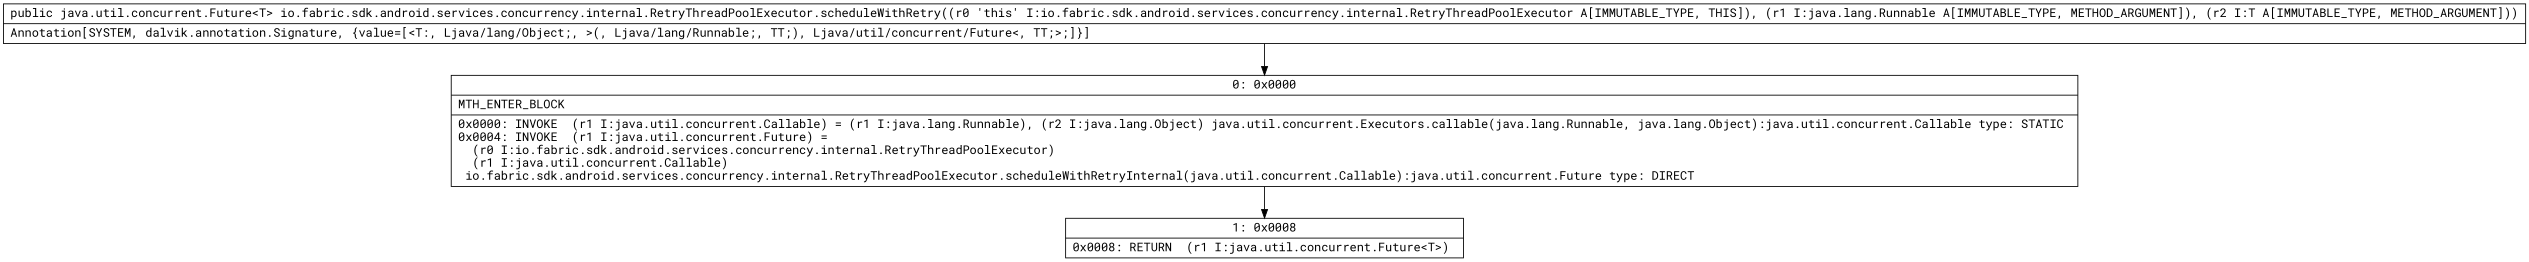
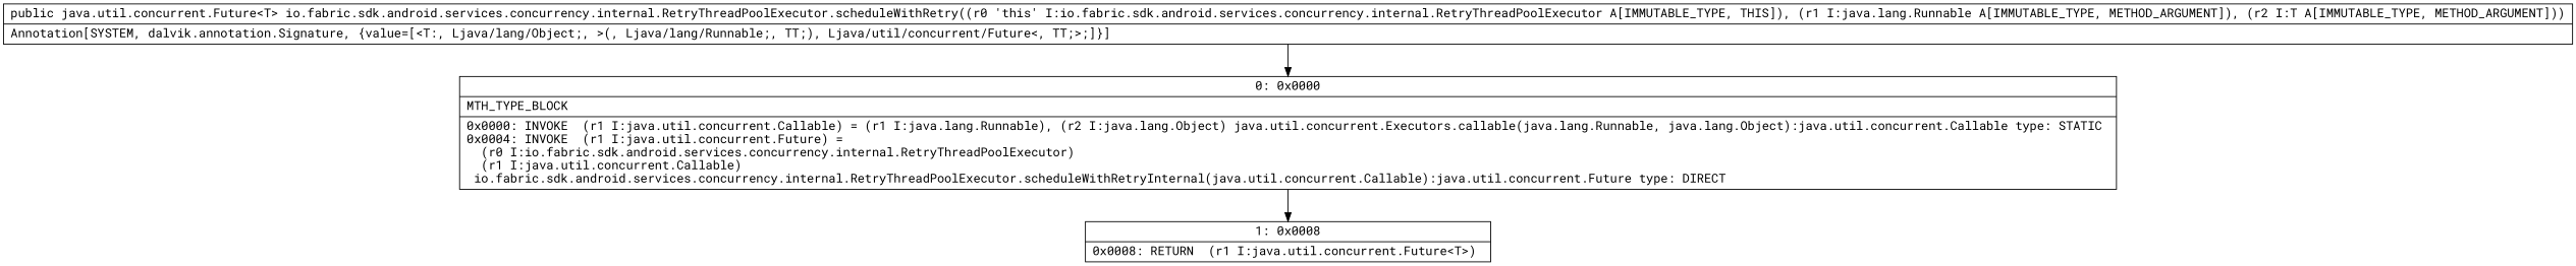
  digraph {
    fontname="Roboto Mono"
    node [shape=record fontname="Roboto Mono"]
    edge [fontname="Roboto Mono"]
-   n1 [label="{0\:\ 0x0000|MTH_ENTER_BLOCK\l|0x0000: INVOKE  (r1 I:java.util.concurrent.Callable) = (r1 I:java.lang.Runnable), (r2 I:java.lang.Object) java.util.concurrent.Executors.callable(java.lang.Runnable, java.lang.Object):java.util.concurrent.Callable type: STATIC \l0x0004: INVOKE  (r1 I:java.util.concurrent.Future) = \l  (r0 I:io.fabric.sdk.android.services.concurrency.internal.RetryThreadPoolExecutor)\l  (r1 I:java.util.concurrent.Callable)\l io.fabric.sdk.android.services.concurrency.internal.RetryThreadPoolExecutor.scheduleWithRetryInternal(java.util.concurrent.Callable):java.util.concurrent.Future type: DIRECT \l}"]
+   n1 [label="{0\:\ 0x0000|MTH_TYPE_BLOCK\l|0x0000: INVOKE  (r1 I:java.util.concurrent.Callable) = (r1 I:java.lang.Runnable), (r2 I:java.lang.Object) java.util.concurrent.Executors.callable(java.lang.Runnable, java.lang.Object):java.util.concurrent.Callable type: STATIC \l0x0004: INVOKE  (r1 I:java.util.concurrent.Future) = \l  (r0 I:io.fabric.sdk.android.services.concurrency.internal.RetryThreadPoolExecutor)\l  (r1 I:java.util.concurrent.Callable)\l io.fabric.sdk.android.services.concurrency.internal.RetryThreadPoolExecutor.scheduleWithRetryInternal(java.util.concurrent.Callable):java.util.concurrent.Future type: DIRECT \l}"]
    n2 [label="{1\:\ 0x0008|0x0008: RETURN  (r1 I:java.util.concurrent.Future\<T\>) \l}"]
    n3 [label="{public java.util.concurrent.Future\<T\> io.fabric.sdk.android.services.concurrency.internal.RetryThreadPoolExecutor.scheduleWithRetry((r0 'this' I:io.fabric.sdk.android.services.concurrency.internal.RetryThreadPoolExecutor A[IMMUTABLE_TYPE, THIS]), (r1 I:java.lang.Runnable A[IMMUTABLE_TYPE, METHOD_ARGUMENT]), (r2 I:T A[IMMUTABLE_TYPE, METHOD_ARGUMENT]))  | Annotation[SYSTEM, dalvik.annotation.Signature, \{value=[\<T:, Ljava\/lang\/Object;, \>(, Ljava\/lang\/Runnable;, TT;), Ljava\/util\/concurrent\/Future\<, TT;\>;]\}]\l}"]
    n1 -> n2
    n3 -> n1
  }
